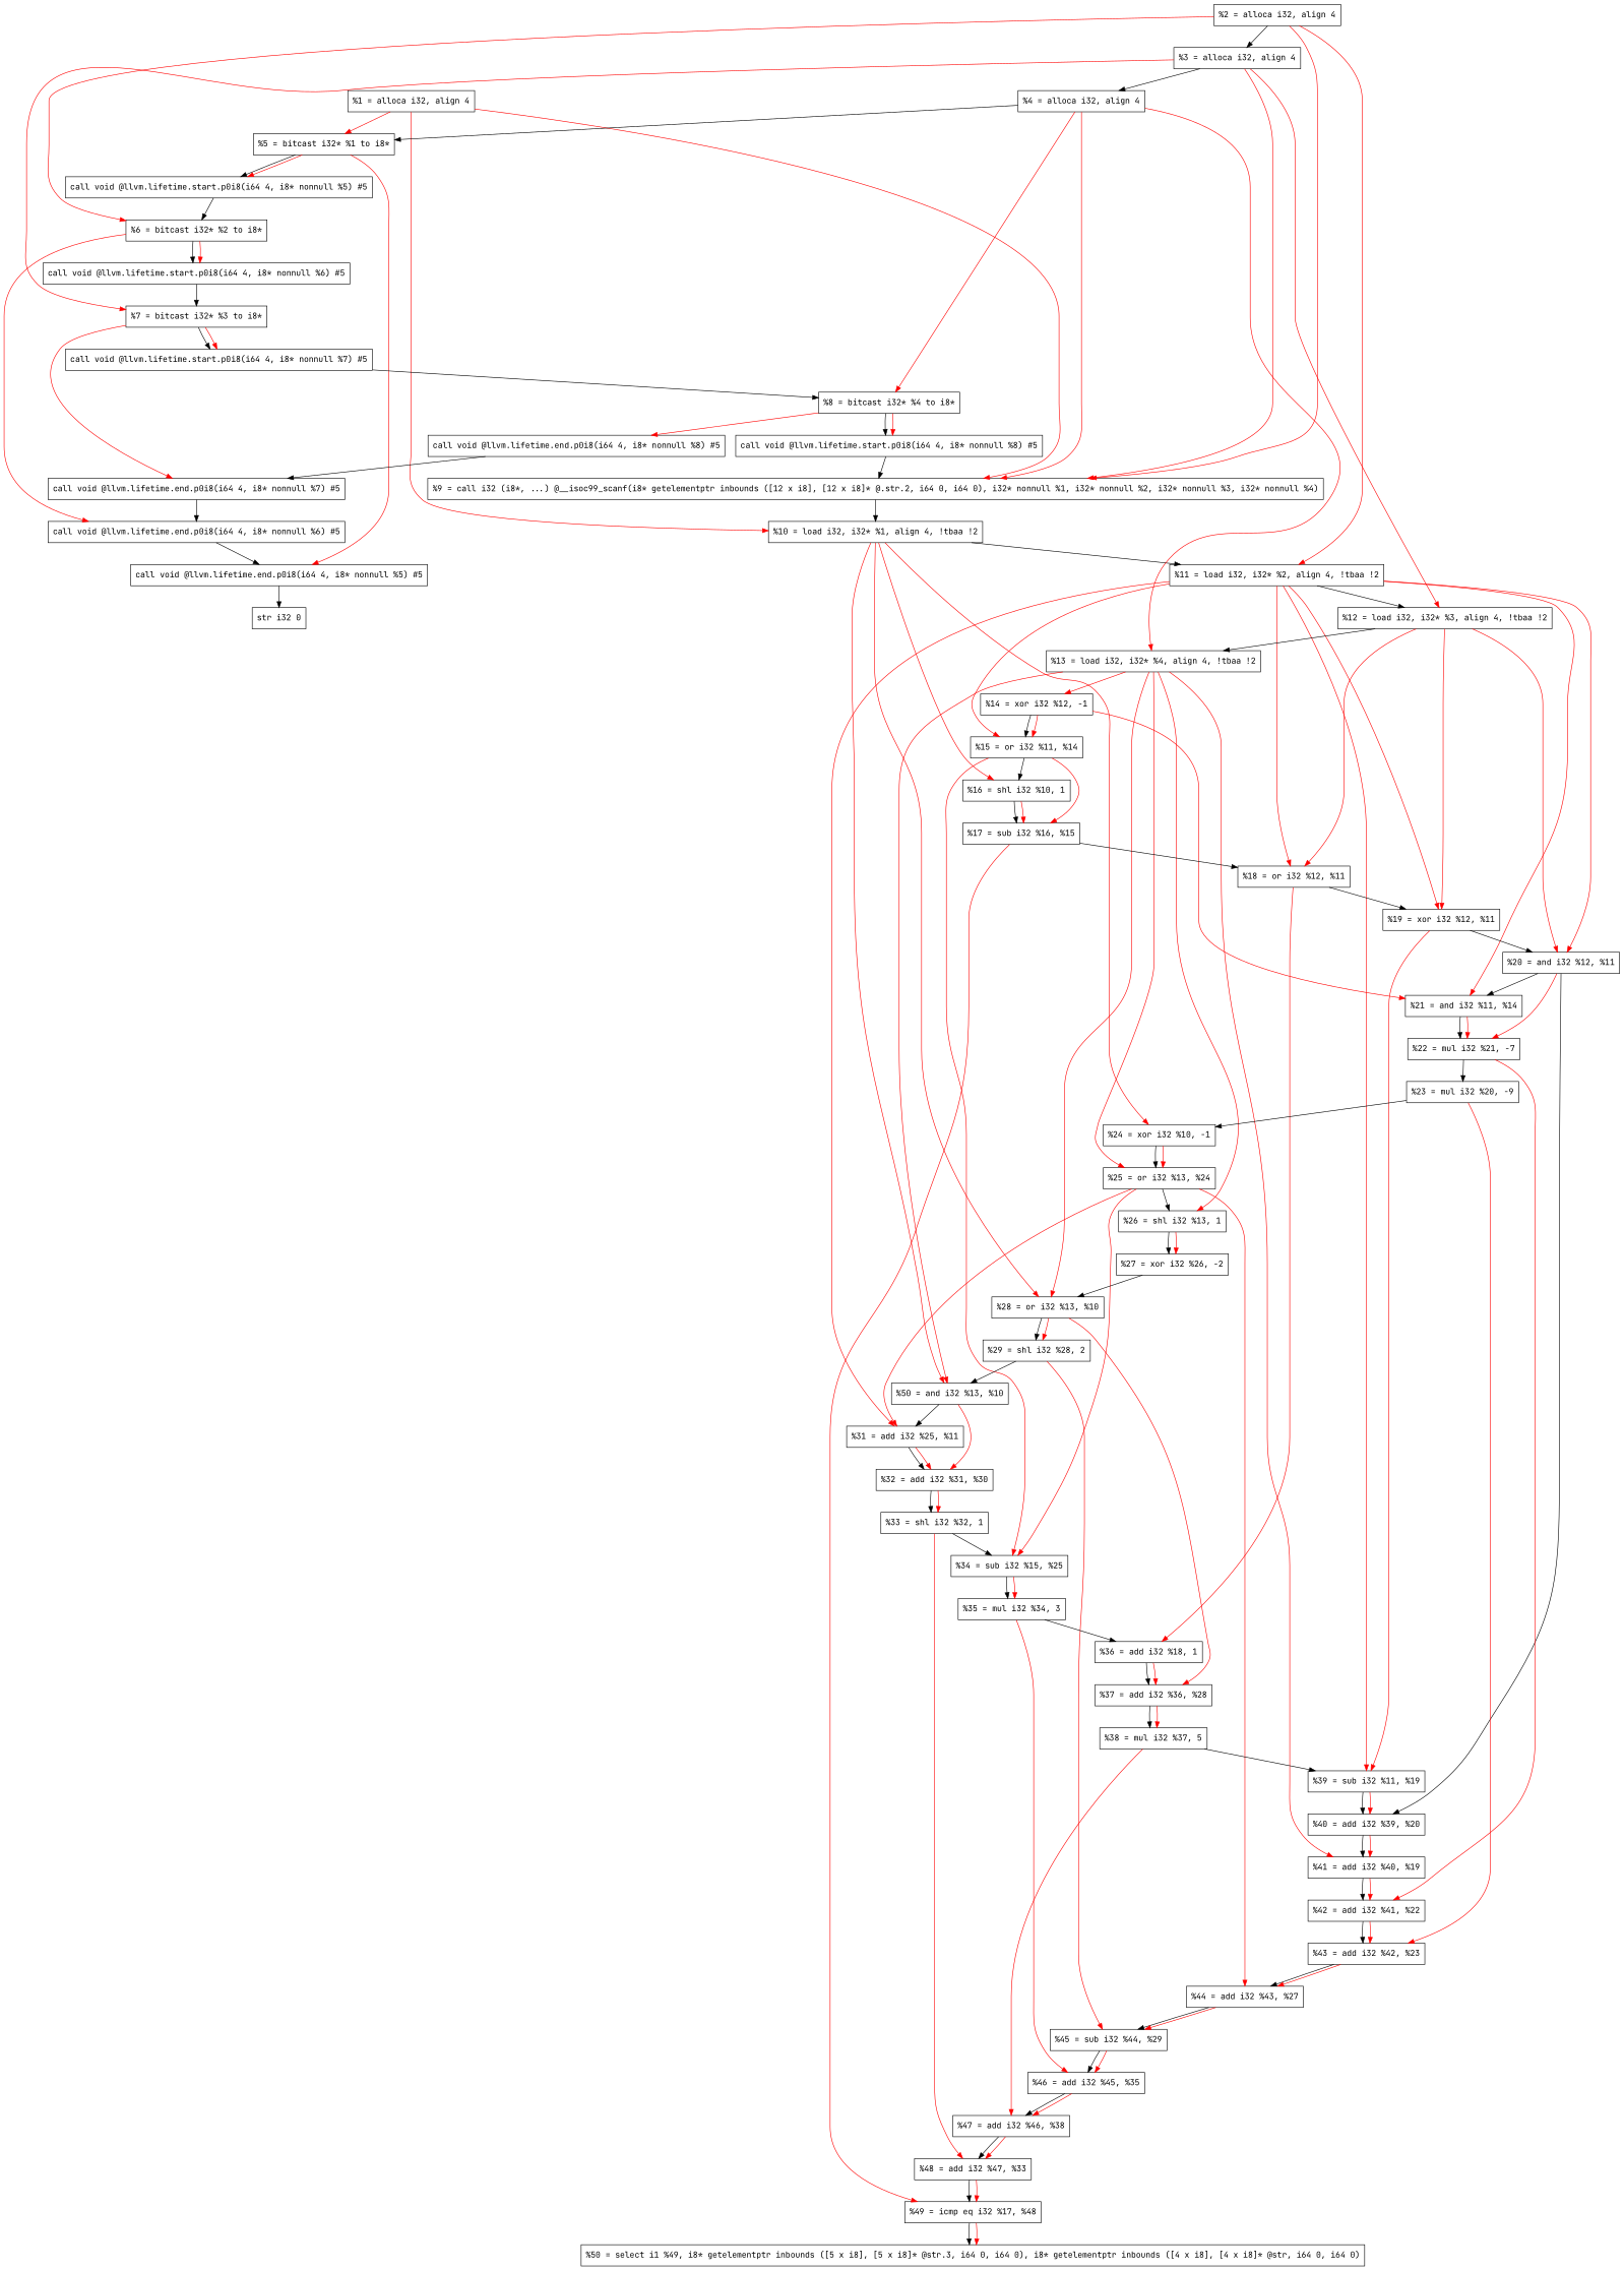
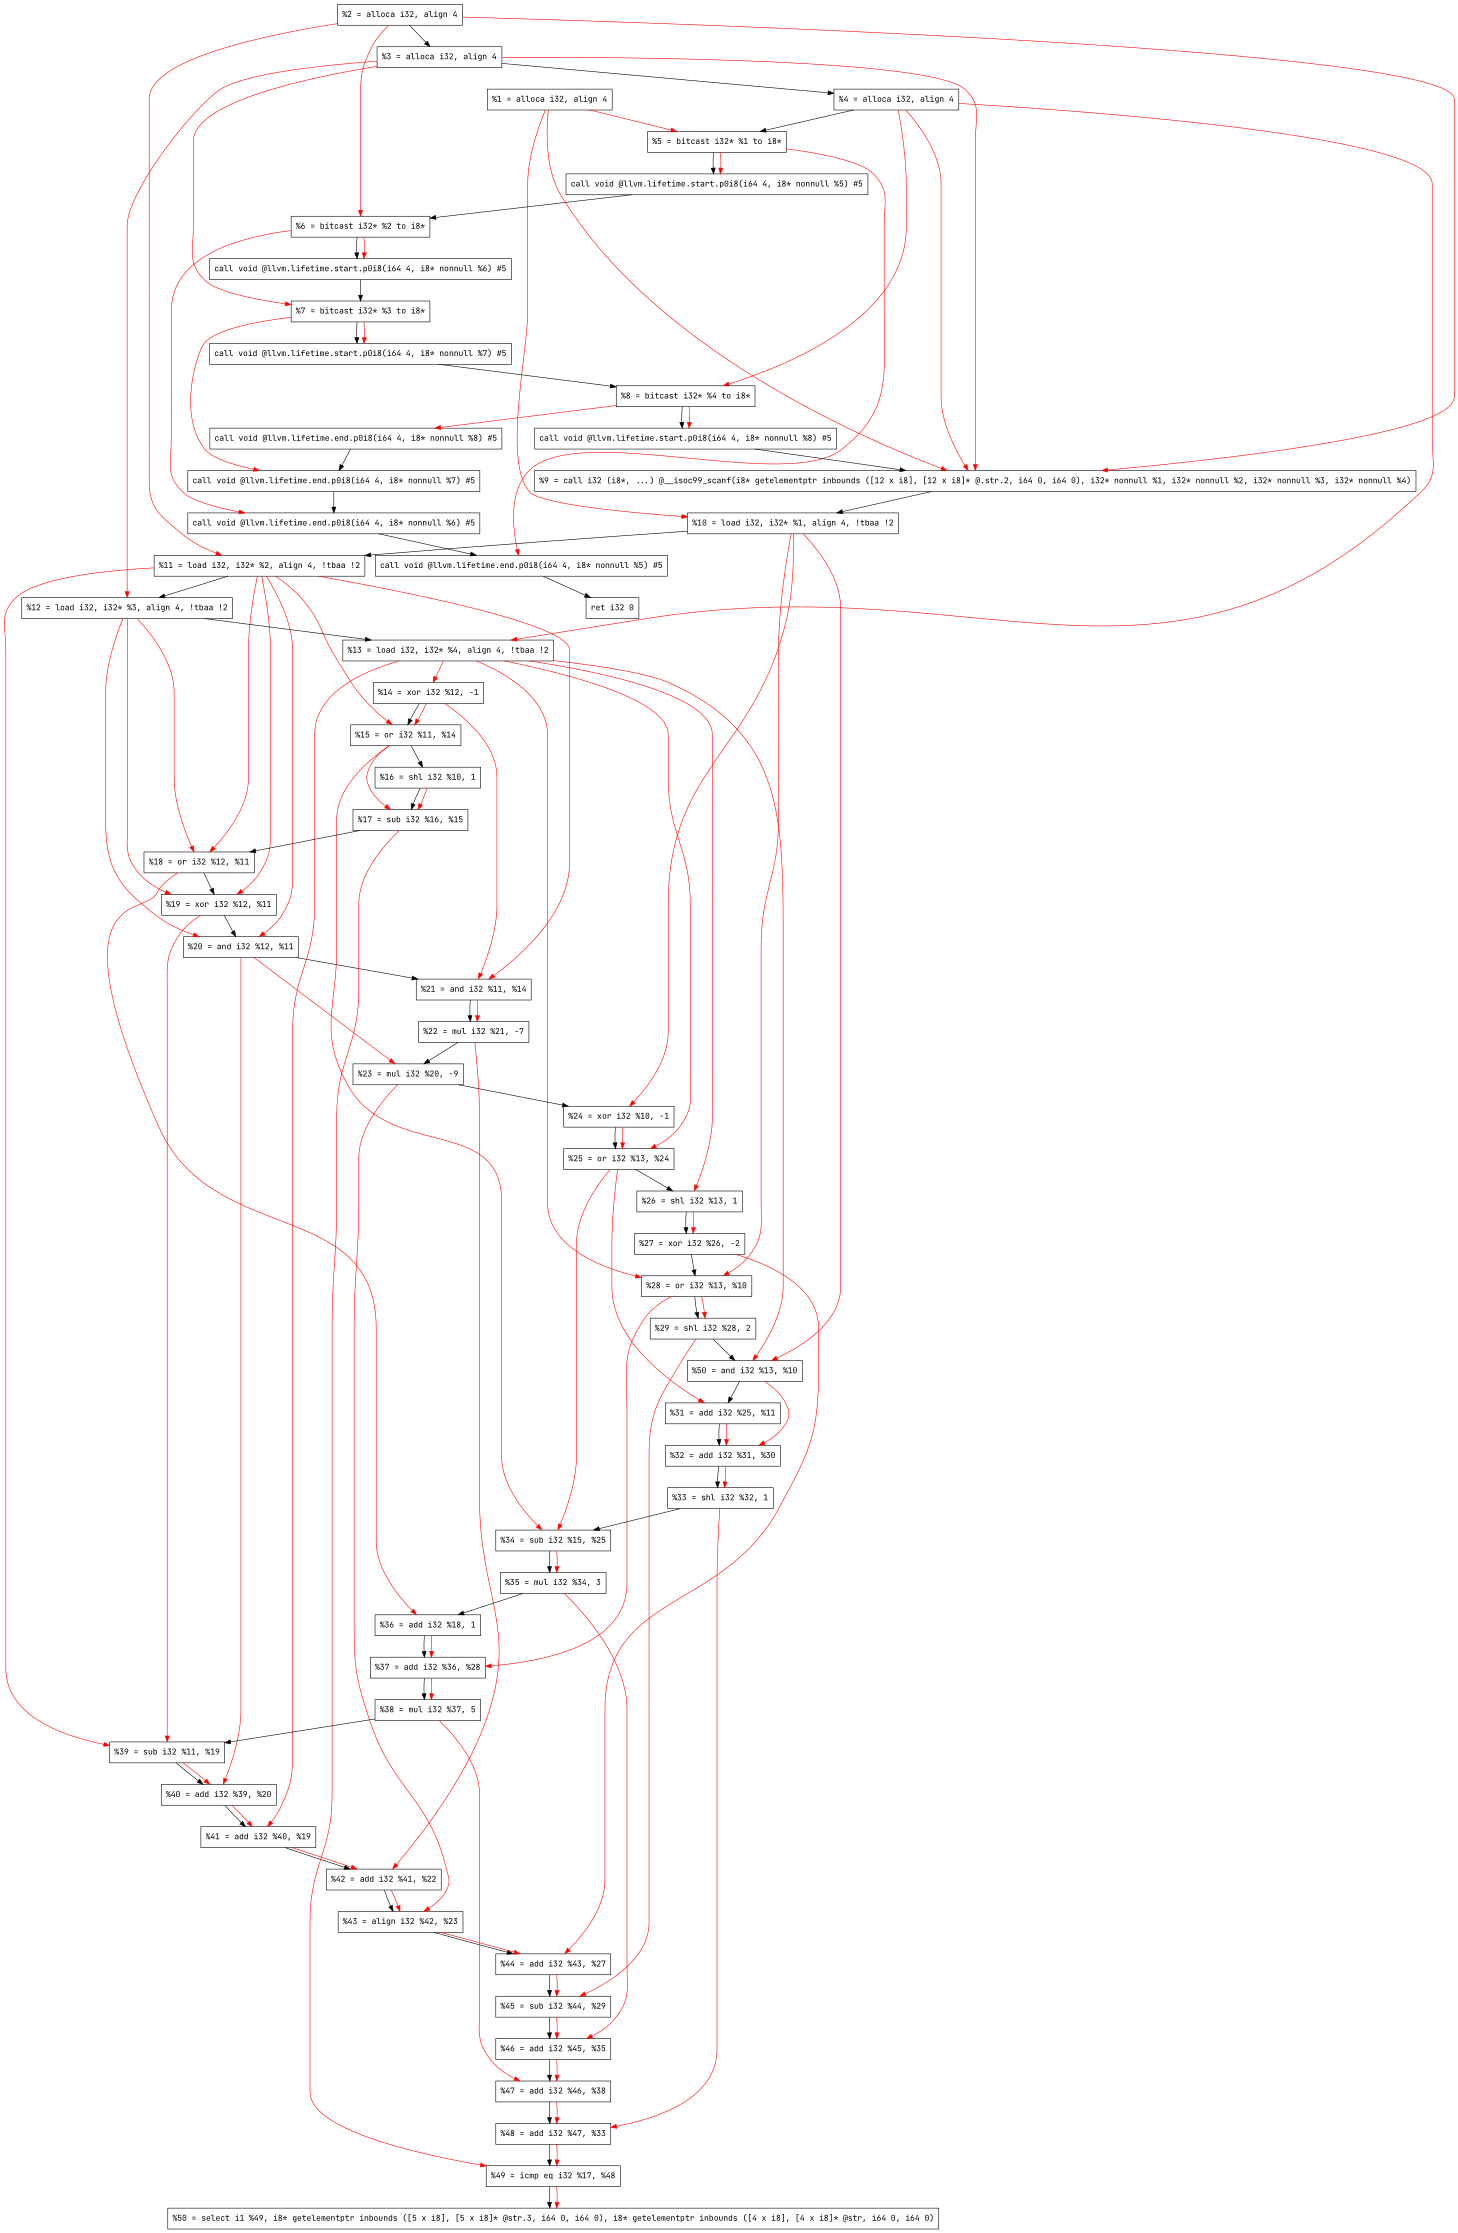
  digraph {
    fontname="JetBrains Mono"
    node [fontname="JetBrains Mono" shape=record]
    edge [color=red fontname="JetBrains Mono"]
    n1 [label="  %1 = alloca i32, align 4"]
    n2 [label="  %5 = bitcast i32* %1 to i8*"]
    n3 [label="  %9 = call i32 (i8*, ...) @__isoc99_scanf(i8* getelementptr inbounds ([12 x i8], [12 x i8]* @.str.2, i64 0, i64 0), i32* nonnull %1, i32* nonnull %2, i32* nonnull %3, i32* nonnull %4)"]
    n4 [label="  %10 = load i32, i32* %1, align 4, !tbaa !2"]
    n5 [label="  %2 = alloca i32, align 4"]
    n6 [label="  %3 = alloca i32, align 4"]
    n7 [label="  %6 = bitcast i32* %2 to i8*"]
    n8 [label="  %11 = load i32, i32* %2, align 4, !tbaa !2"]
    n9 [label="  call void @llvm.lifetime.start.p0i8(i64 4, i8* nonnull %5) #5"]
    n10 [label="  call void @llvm.lifetime.end.p0i8(i64 4, i8* nonnull %5) #5"]
    n11 [label="  %16 = shl i32 %10, 1"]
    n12 [label="  %24 = xor i32 %10, -1"]
    n13 [label="  %28 = or i32 %13, %10"]
    n14 [label="%50 = and i32 %13, %10"]
    n15 [label="  %4 = alloca i32, align 4"]
    n16 [label="  %7 = bitcast i32* %3 to i8*"]
    n17 [label="  %12 = load i32, i32* %3, align 4, !tbaa !2"]
    n18 [label="  call void @llvm.lifetime.start.p0i8(i64 4, i8* nonnull %6) #5"]
    n19 [label="  call void @llvm.lifetime.end.p0i8(i64 4, i8* nonnull %6) #5"]
    n20 [label="  %15 = or i32 %11, %14"]
    n21 [label="  %18 = or i32 %12, %11"]
    n22 [label="  %19 = xor i32 %12, %11"]
    n23 [label="  %20 = and i32 %12, %11"]
    n24 [label="  %21 = and i32 %11, %14"]
    n25 [label="  %31 = add i32 %25, %11"]
    n26 [label="  %39 = sub i32 %11, %19"]
    n27 [label="  %8 = bitcast i32* %4 to i8*"]
    n28 [label="  %13 = load i32, i32* %4, align 4, !tbaa !2"]
    n29 [label="  call void @llvm.lifetime.start.p0i8(i64 4, i8* nonnull %7) #5"]
    n30 [label="  call void @llvm.lifetime.end.p0i8(i64 4, i8* nonnull %7) #5"]
    n31 [label="  call void @llvm.lifetime.start.p0i8(i64 4, i8* nonnull %8) #5"]
    n32 [label="  call void @llvm.lifetime.end.p0i8(i64 4, i8* nonnull %8) #5"]
    n33 [label="  %14 = xor i32 %12, -1"]
    n34 [label="  %25 = or i32 %13, %24"]
    n35 [label="  %26 = shl i32 %13, 1"]
    n36 [label="%41 = add i32 %40, %19"]
-   n37 [label="str i32 0"]
+   n37 [label="  ret i32 0"]
    n38 [label="  %17 = sub i32 %16, %15"]
    n39 [label="  %29 = shl i32 %28, 2"]
    n40 [label="  %37 = add i32 %36, %28"]
    n41 [label="  %32 = add i32 %31, %30"]
    n42 [label="  %34 = sub i32 %15, %25"]
    n43 [label="  %36 = add i32 %18, 1"]
    n44 [label="  %23 = mul i32 %20, -9"]
    n45 [label="  %40 = add i32 %39, %20"]
    n46 [label="  %22 = mul i32 %21, -7"]
    n47 [label="  %27 = xor i32 %26, -2"]
    n48 [label="  %42 = add i32 %41, %22"]
    n49 [label="  %49 = icmp eq i32 %17, %48"]
    n50 [label="  %35 = mul i32 %34, 3"]
    n51 [label="  %50 = select i1 %49, i8* getelementptr inbounds ([5 x i8], [5 x i8]* @str.3, i64 0, i64 0), i8* getelementptr inbounds ([4 x i8], [4 x i8]* @str, i64 0, i64 0)"]
-   n52 [label="  %43 = add i32 %42, %23"]
+   n52 [label="%43 = align i32 %42, %23"]
    n53 [label="  %44 = add i32 %43, %27"]
    n54 [label="  %45 = sub i32 %44, %29"]
    n55 [label="  %38 = mul i32 %37, 5"]
    n56 [label="  %46 = add i32 %45, %35"]
    n57 [label="  %33 = shl i32 %32, 1"]
    n58 [label="  %48 = add i32 %47, %33"]
    n59 [label="  %47 = add i32 %46, %38"]
    n1 -> n2
    n1 -> n3
    n1 -> n4
    n2 -> n9 [color=""]
    n2 -> n9
    n2 -> n10
    n3 -> n4 [color=""]
    n4 -> n8 [color=""]
-   n4 -> n11
    n4 -> n12
    n4 -> n13
    n4 -> n14
    n5 -> n3
    n5 -> n6 [color=""]
    n5 -> n7
    n5 -> n8
    n6 -> n3
    n6 -> n15 [color=""]
    n6 -> n16
    n6 -> n17
    n7 -> n18 [color=""]
    n7 -> n18
    n7 -> n19
    n8 -> n17 [color=""]
    n8 -> n20
    n8 -> n21
    n8 -> n22
    n8 -> n23
    n8 -> n24
-   n8 -> n25
    n8 -> n26
    n9 -> n7 [color=""]
    n10 -> n37 [color=""]
    n11 -> n38 [color=""]
    n11 -> n38
    n12 -> n34 [color=""]
    n12 -> n34
    n13 -> n39 [color=""]
    n13 -> n39
    n13 -> n40
    n14 -> n25 [color=""]
    n14 -> n41
    n15 -> n2 [color=""]
    n15 -> n3
    n15 -> n27
    n15 -> n28
    n16 -> n29 [color=""]
    n16 -> n29
    n16 -> n30
    n17 -> n21
    n17 -> n22
    n17 -> n23
    n17 -> n28 [color=""]
    n18 -> n16 [color=""]
    n19 -> n10 [color=""]
    n20 -> n11 [color=""]
    n20 -> n38
    n20 -> n42
    n21 -> n22 [color=""]
    n21 -> n43
    n22 -> n23 [color=""]
    n22 -> n26
    n23 -> n24 [color=""]
-   n23 -> n46
-   n23 -> n45 [color=black]
+   n23 -> n44
+   n23 -> n45
    n24 -> n46 [color=""]
    n24 -> n46
    n25 -> n41 [color=""]
    n25 -> n41
    n26 -> n45 [color=""]
    n26 -> n45
    n27 -> n31 [color=""]
    n27 -> n31
    n27 -> n32
    n28 -> n13
    n28 -> n14
    n28 -> n33
    n28 -> n34
    n28 -> n35
    n28 -> n36
    n29 -> n27 [color=""]
    n30 -> n19 [color=""]
    n31 -> n3 [color=""]
    n32 -> n30 [color=""]
    n33 -> n20 [color=""]
    n33 -> n20
    n33 -> n24
    n34 -> n25
    n34 -> n35 [color=""]
    n34 -> n42
    n35 -> n47 [color=""]
    n35 -> n47
    n36 -> n48 [color=""]
    n36 -> n48
    n38 -> n21 [color=""]
    n38 -> n49
    n39 -> n14 [color=""]
    n39 -> n54
    n40 -> n55 [color=""]
    n40 -> n55
    n41 -> n57 [color=""]
    n41 -> n57
    n42 -> n50 [color=""]
    n42 -> n50
    n43 -> n40 [color=""]
    n43 -> n40
    n44 -> n12 [color=""]
    n44 -> n52
    n45 -> n36 [color=""]
    n45 -> n36
    n46 -> n44 [color=""]
    n46 -> n48
    n47 -> n13 [color=""]
-   n34 -> n53
+   n47 -> n53
    n48 -> n52 [color=""]
    n48 -> n52
    n49 -> n51 [color=""]
    n49 -> n51
    n50 -> n43 [color=""]
    n50 -> n56
    n52 -> n53 [color=""]
    n52 -> n53
    n53 -> n54 [color=""]
    n53 -> n54
    n54 -> n56 [color=""]
    n54 -> n56
    n55 -> n26 [color=""]
    n55 -> n59
    n56 -> n59 [color=""]
    n56 -> n59
    n57 -> n42 [color=""]
    n57 -> n58
    n58 -> n49 [color=""]
    n58 -> n49
    n59 -> n58 [color=""]
    n59 -> n58
  }
